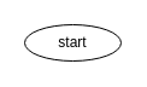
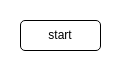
  <mxCell id="0" />
  <mxCell id="1" parent="0" />
- <mxCell id="2" value="start" style="ellipse;whiteSpace=wrap;html=1;" parent="1" vertex="1"><mxGeometry x="20" y="20" width="80" height="30" as="geometry" /></mxCell>
+ <mxCell id="2" value="start" style="rounded=1;whiteSpace=wrap;html=1;" parent="1" vertex="1"><mxGeometry x="20" y="20" width="80" height="30" as="geometry" /></mxCell>
